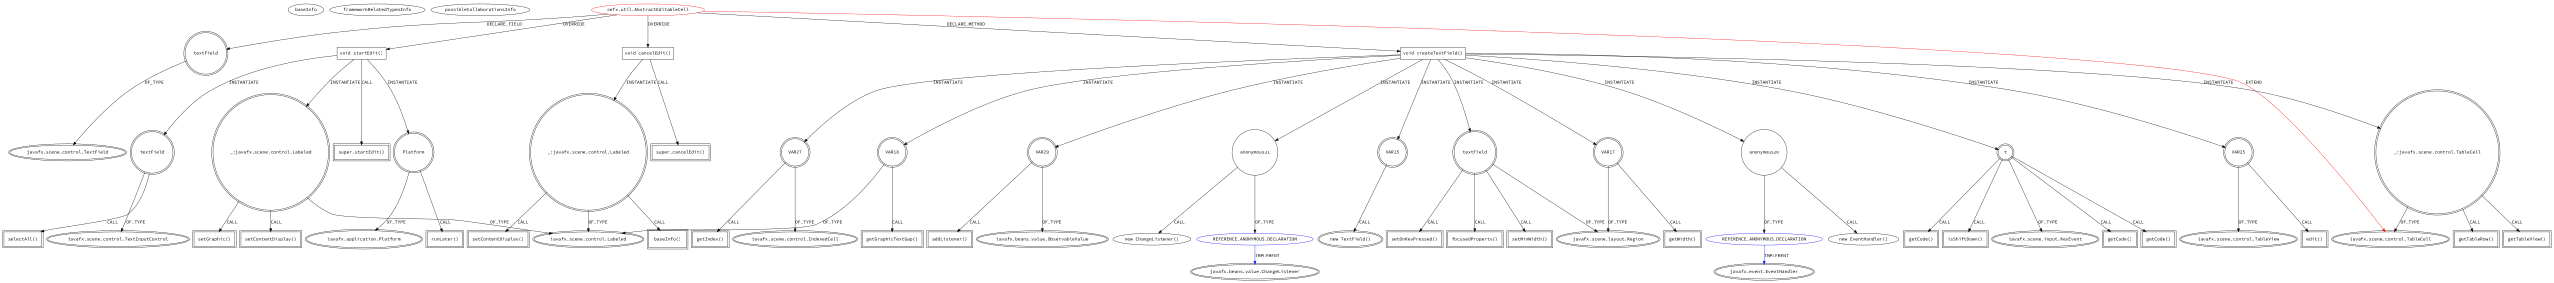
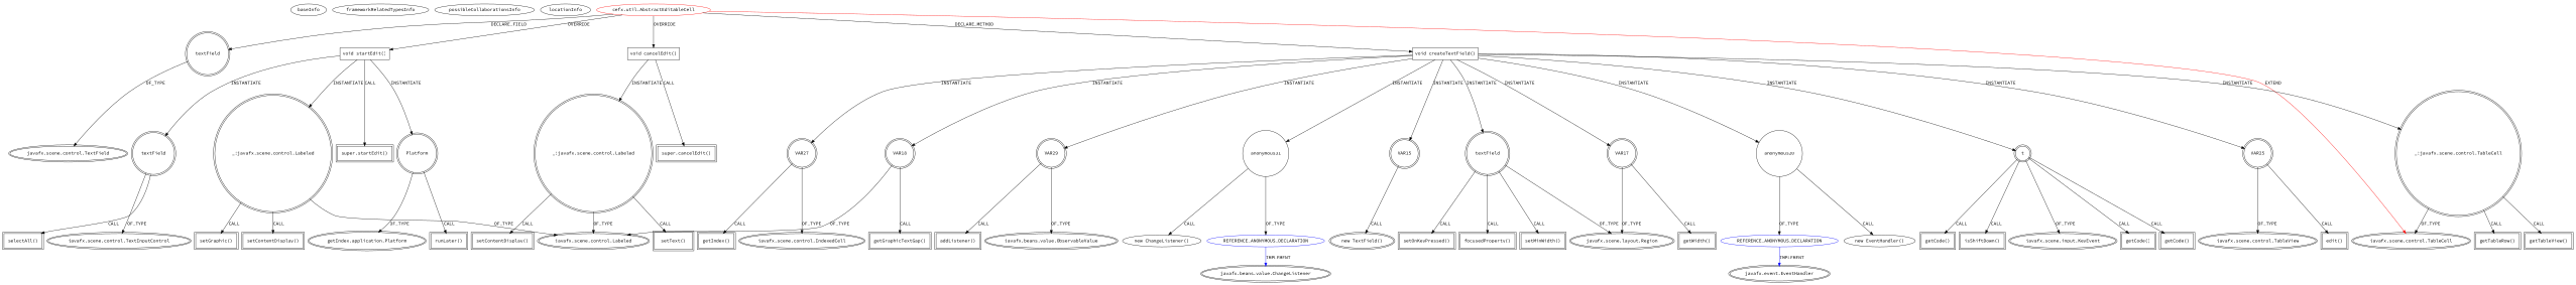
  digraph {
    fontname="Source Code Pro"
    node [fontname="Source Code Pro" isFrameworkType=true vertexType=INSIDE_CALL peripheries=2 shape=box]
    edge [fontname="Source Code Pro"]
    baseInfo [category=extension_graph graphId=2170 isAnonymous=false possibleRelation=true isFrameworkType="" vertexType="" peripheries="" shape=""]
    frameworkRelatedTypesInfo [0="javafx.scene.control.TableCell" isFrameworkType="" vertexType="" peripheries="" shape=""]
    possibleCollaborationsInfo [0="2170~CLIENT_METHOD_DECLARATION-INSTANTIATION-~javafx.scene.control.TableCell ~javafx.event.EventHandler ~false~true" 1="2170~CLIENT_METHOD_DECLARATION-INSTANTIATION-~javafx.scene.control.TableCell ~javafx.beans.value.ChangeListener ~false~true" isFrameworkType="" vertexType="" peripheries="" shape=""]
+   locationInfo [contextSignature=AbstractEditableCell filePath="/bianconejo-CEFX/CEFX-master/src/cefx/util/AbstractEditableCell.java" graphId=2170 projectName="bianconejo-CEFX" isFrameworkType="" vertexType="" peripheries="" shape=""]
    n5 [color=red isFrameworkType=false label="cefx.util.AbstractEditableCell" vertexType=ROOT_CLIENT_CLASS_DECLARATION peripheries="" shape=""]
    n6 [label="javafx.scene.control.TableCell" vertexType=FRAMEWORK_CLASS_TYPE shape=""]
    n7 [label=textField shape=circle vertexType=FIELD_DECLARATION]
    n8 [isFrameworkType=false label="void startEdit()" vertexType=OVERRIDING_METHOD_DECLARATION peripheries=""]
    n9 [isFrameworkType=false label="void cancelEdit()" vertexType=OVERRIDING_METHOD_DECLARATION peripheries=""]
    n10 [isFrameworkType=false label="void createTextField()" vertexType=CLIENT_METHOD_DECLARATION peripheries=""]
    n11 [label="javafx.scene.control.TextField" vertexType=FRAMEWORK_CLASS_TYPE shape=""]
    n12 [label="super.startEdit()" vertexType=SUPER_CALL]
    n13 [label="_:javafx.scene.control.Labeled" shape=circle vertexType=VARIABLE_EXPRESION]
    n14 [label=Platform shape=circle vertexType=VARIABLE_EXPRESION]
    n15 [label=textField shape=circle vertexType=VARIABLE_EXPRESION]
    n16 [label="super.cancelEdit()" vertexType=SUPER_CALL]
    n17 [label="_:javafx.scene.control.Labeled" shape=circle vertexType=VARIABLE_EXPRESION]
    n18 [label=VAR15 shape=circle vertexType=VARIABLE_EXPRESION]
    n19 [label=textField shape=circle vertexType=VARIABLE_EXPRESION]
    n20 [label=VAR17 shape=circle vertexType=VARIABLE_EXPRESION]
    n21 [label=VAR18 shape=circle vertexType=VARIABLE_EXPRESION]
    n22 [isFrameworkType=false label=anonymous20 shape=circle vertexType=VARIABLE_EXPRESION peripheries=""]
    n23 [label=t shape=circle vertexType=VARIABLE_EXPRESION]
    n24 [label=VAR25 shape=circle vertexType=VARIABLE_EXPRESION]
    n25 [label="_:javafx.scene.control.TableCell" shape=circle vertexType=VARIABLE_EXPRESION]
    n26 [label=VAR27 shape=circle vertexType=VARIABLE_EXPRESION]
    n27 [label=VAR29 shape=circle vertexType=VARIABLE_EXPRESION]
    n28 [isFrameworkType=false label=anonymous31 shape=circle vertexType=VARIABLE_EXPRESION peripheries=""]
    n29 [label="javafx.scene.control.Labeled" vertexType=FRAMEWORK_CLASS_TYPE shape=""]
    n30 [label="setGraphic()"]
    n31 [label="setContentDisplay()"]
-   n32 [label="javafx.application.Platform" vertexType=FRAMEWORK_CLASS_TYPE shape=""]
+   n32 [label="getIndex.application.Platform" vertexType=FRAMEWORK_CLASS_TYPE shape=""]
    n33 [label="runLater()"]
    n34 [label="javafx.scene.control.TextInputControl" vertexType=FRAMEWORK_CLASS_TYPE shape=""]
    n35 [label="selectAll()"]
-   n36 [label="baseInfo()"]
+   n36 [label="setText()"]
    n37 [label="setContentDisplay()"]
    n38 [label="new TextField()" vertexType=CONSTRUCTOR_CALL shape=""]
    n39 [label="javafx.scene.layout.Region" vertexType=FRAMEWORK_CLASS_TYPE shape=""]
    n40 [label="setMinWidth()"]
    n41 [label="setOnKeyPressed()"]
    n42 [label="focusedProperty()"]
    n43 [label="getWidth()"]
    n44 [label="getGraphicTextGap()"]
    n45 [color=blue isFrameworkType=false label=REFERENCE_ANONYMOUS_DECLARATION vertexType=REFERENCE_ANONYMOUS_DECLARATION peripheries="" shape=""]
    n46 [isFrameworkType=false label="new EventHandler()" vertexType=CONSTRUCTOR_CALL peripheries="" shape=""]
    n47 [label="javafx.scene.input.KeyEvent" vertexType=FRAMEWORK_CLASS_TYPE shape=""]
    n48 [label="getCode()"]
    n49 [label="getCode()"]
    n50 [label="getCode()"]
    n51 [label="isShiftDown()"]
    n52 [label="javafx.scene.control.TableView" vertexType=FRAMEWORK_CLASS_TYPE shape=""]
    n53 [label="edit()"]
    n54 [label="getTableView()"]
    n55 [label="getTableRow()"]
    n56 [label="javafx.scene.control.IndexedCell" vertexType=FRAMEWORK_CLASS_TYPE shape=""]
    n57 [label="getIndex()"]
    n58 [label="javafx.beans.value.ObservableValue" vertexType=FRAMEWORK_INTERFACE_TYPE shape=""]
    n59 [label="addListener()"]
    n60 [color=blue isFrameworkType=false label=REFERENCE_ANONYMOUS_DECLARATION vertexType=REFERENCE_ANONYMOUS_DECLARATION peripheries="" shape=""]
    n61 [isFrameworkType=false label="new ChangeListener()" vertexType=CONSTRUCTOR_CALL peripheries="" shape=""]
    n62 [label="javafx.event.EventHandler" vertexType=FRAMEWORK_INTERFACE_TYPE shape=""]
    n63 [label="javafx.beans.value.ChangeListener" vertexType=FRAMEWORK_INTERFACE_TYPE shape=""]
    n5 -> n6 [color=red label=EXTEND]
    n5 -> n7 [label=DECLARE_FIELD]
    n5 -> n8 [label=OVERRIDE]
    n5 -> n9 [label=OVERRIDE]
    n5 -> n10 [label=DECLARE_METHOD]
    n7 -> n11 [label=OF_TYPE]
    n8 -> n12 [label=CALL]
    n8 -> n13 [label=INSTANTIATE]
    n8 -> n14 [label=INSTANTIATE]
    n8 -> n15 [label=INSTANTIATE]
    n9 -> n16 [label=CALL]
    n9 -> n17 [label=INSTANTIATE]
    n10 -> n18 [label=INSTANTIATE]
    n10 -> n19 [label=INSTANTIATE]
    n10 -> n20 [label=INSTANTIATE]
    n10 -> n21 [label=INSTANTIATE]
    n10 -> n22 [label=INSTANTIATE]
    n10 -> n23 [label=INSTANTIATE]
    n10 -> n24 [label=INSTANTIATE]
    n10 -> n25 [label=INSTANTIATE]
    n10 -> n26 [label=INSTANTIATE]
    n10 -> n27 [label=INSTANTIATE]
    n10 -> n28 [label=INSTANTIATE]
    n13 -> n29 [label=OF_TYPE]
    n13 -> n30 [label=CALL]
    n13 -> n31 [label=CALL]
    n14 -> n32 [label=OF_TYPE]
    n14 -> n33 [label=CALL]
    n15 -> n34 [label=OF_TYPE]
    n15 -> n35 [label=CALL]
    n17 -> n29 [label=OF_TYPE]
    n17 -> n36 [label=CALL]
    n17 -> n37 [label=CALL]
    n18 -> n38 [label=CALL]
    n19 -> n39 [label=OF_TYPE]
    n19 -> n40 [label=CALL]
    n19 -> n41 [label=CALL]
    n19 -> n42 [label=CALL]
    n20 -> n39 [label=OF_TYPE]
    n20 -> n43 [label=CALL]
    n21 -> n29 [label=OF_TYPE]
    n21 -> n44 [label=CALL]
    n22 -> n45 [label=OF_TYPE]
    n22 -> n46 [label=CALL]
    n23 -> n47 [label=OF_TYPE]
    n23 -> n48 [label=CALL]
    n23 -> n49 [label=CALL]
    n23 -> n50 [label=CALL]
    n23 -> n51 [label=CALL]
    n24 -> n52 [label=OF_TYPE]
    n24 -> n53 [label=CALL]
    n25 -> n6 [label=OF_TYPE]
    n25 -> n54 [label=CALL]
    n25 -> n55 [label=CALL]
    n26 -> n56 [label=OF_TYPE]
    n26 -> n57 [label=CALL]
    n27 -> n58 [label=OF_TYPE]
    n27 -> n59 [label=CALL]
    n28 -> n60 [label=OF_TYPE]
    n28 -> n61 [label=CALL]
    n45 -> n62 [color=blue label=IMPLEMENT]
    n60 -> n63 [color=blue label=IMPLEMENT]
  }
